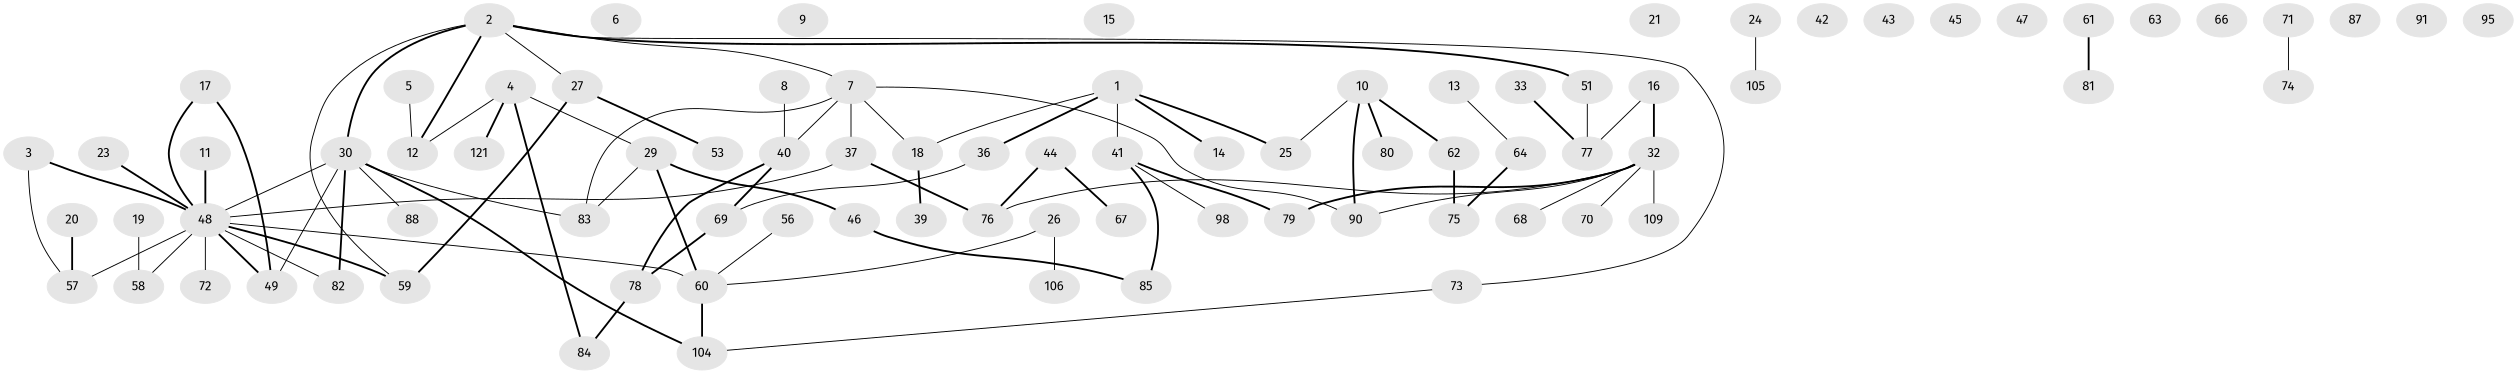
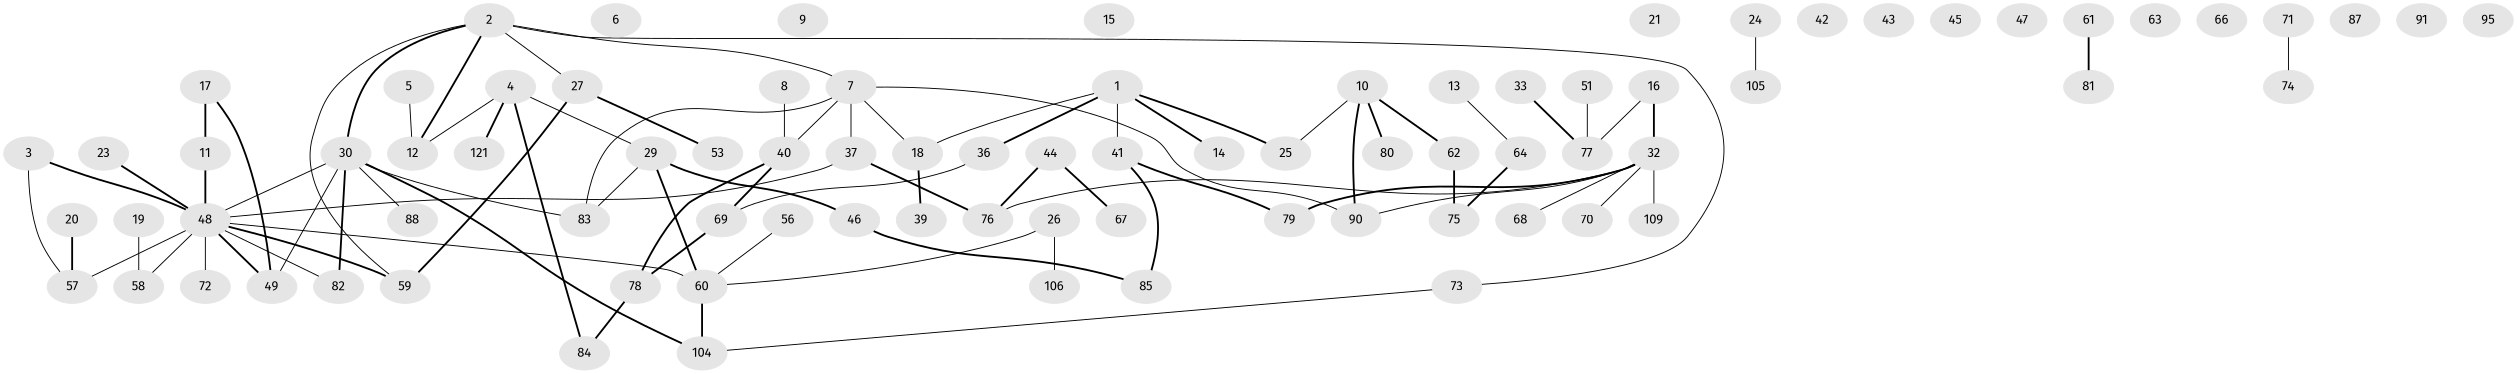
  graph {
    fontname="Fira Sans"
    node [color=gray90 fontname="Fira Sans" style=filled]
    edge [fontname="Fira Sans" style=solid]
    1
    14
    18 [super="+101"]
    25 [super="+99+55"]
    36
    41
    39
    69
    79
    85
-   98
    2 [super="+53+116"]
    7 [super="+28"]
    12 [super="+38"]
    27 [super="+31"]
    30 [super="+34"]
    51
    59
    73
    37
    40 [super="+54"]
    83
    90
    n24 [label=53]
    48 [super="+102+113+93"]
    49
    82
    88
    104
    77 [super="+97"]
    57
    58
    60
    72
    3
    4
    29 [super="+107"]
    84 [super="+96"]
    121
    46
    5
    6
    76
    78
    8
    9
    10
    62
    80
    75
    11
    13
    64
    15
    16 [super="+22"]
    32 [super="+103"]
    68
    70
    109
    17
    19
    20
    21 [super="+65"]
    23
    24
    105
    26
    106 [super="+108"]
    33
    42 [super="+120"]
    43
    44
    67
    45
    47
    56
    81 [super="+86+100"]
    61
    63
    66
    71
    74
    87
    91
    95
    1 -- 14 [style=bold]
    1 -- 18
    1 -- 25 [style=bold]
    1 -- 36 [style=bold]
    1 -- 41
    18 -- 39 [style=bold]
    36 -- 69
    41 -- 79 [style=bold]
    41 -- 85 [style=bold]
-   41 -- 98
    69 -- 78 [style=bold]
    2 -- 7
    2 -- 12 [style=bold]
    2 -- 27
    2 -- 30 [style=bold weight=2]
-   2 -- 51 [style=bold]
    2 -- 59
    2 -- 73
    7 -- 18
    7 -- 37
    7 -- 40
    7 -- 83
    7 -- 90
    27 -- 59 [style=bold]
    27 -- n24 [style=bold]
    30 -- 83
    30 -- 48
    30 -- 49
    30 -- 82 [style=bold]
    30 -- 88
    30 -- 104 [style=bold]
    51 -- 77
    73 -- 104
    37 -- 48
    37 -- 76 [style=bold]
    40 -- 69 [style=bold]
    40 -- 78 [style=bold]
    48 -- 59 [style=bold]
    48 -- 49 [style=bold]
    48 -- 82
    48 -- 57
    48 -- 58
    48 -- 60
    48 -- 72
    60 -- 104 [style=bold]
    3 -- 48 [style=bold]
    3 -- 57
    4 -- 12
    4 -- 29
    4 -- 84 [style=bold]
    4 -- 121 [style=bold]
    29 -- 83
    29 -- 60 [style=bold]
    29 -- 46 [style=bold]
    46 -- 85 [style=bold]
    5 -- 12
    78 -- 84 [style=bold]
    8 -- 40
    10 -- 25
    10 -- 90 [style=bold]
    10 -- 62 [style=bold]
    10 -- 80 [style=bold]
    62 -- 75 [style=bold]
    11 -- 48 [style=bold]
    13 -- 64
    64 -- 75 [style=bold]
    16 -- 77
    16 -- 32 [style=bold]
    32 -- 79 [style=bold]
    32 -- 90
    32 -- 76
    32 -- 68
    32 -- 70
    32 -- 109
-   17 -- 48 [style=bold]
+   17 -- 11 [style=bold]
    17 -- 49 [style=bold]
    19 -- 58
    20 -- 57 [style=bold]
    23 -- 48 [style=bold]
    24 -- 105
    26 -- 60
    26 -- 106
    33 -- 77 [style=bold]
    44 -- 76 [style=bold]
    44 -- 67 [style=bold]
    56 -- 60
    61 -- 81 [style=bold]
    71 -- 74
  }
